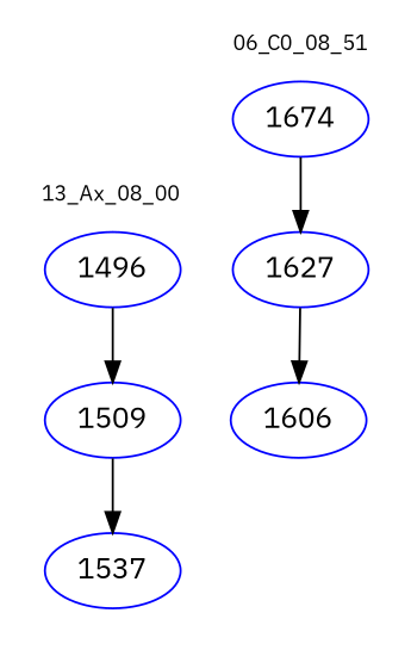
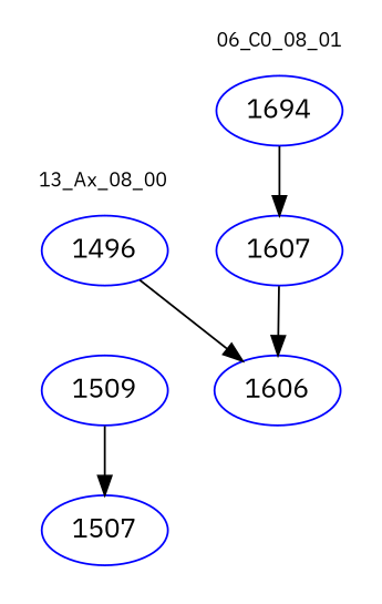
  digraph {
    fontname="IBM Plex Sans"
    node [color=blue fontname="IBM Plex Sans"]
    edge [color=black fontname="IBM Plex Sans"]
    n1 [label=1496]
    n2 [label=1509]
-   n3 [label=1537]
-   n4 [label=1627]
+   n3 [label=1507]
+   n4 [label=1607]
    n5 [label=1606]
-   n6 [label=1674]
+   n6 [label=1694]
    subgraph cluster_1 {
      color=white
      fontsize=10
      label="13_Ax_08_00"
      n1
      n2
      n3
    }
    subgraph cluster_2 {
      color=white
      fontsize=10
-     label="06_C0_08_51"
+     label="06_C0_08_01"
      n4
      n5
      n6
    }
-   n1 -> n2
+   n1 -> n5
    n2 -> n3
    n4 -> n5
    n6 -> n4
  }
